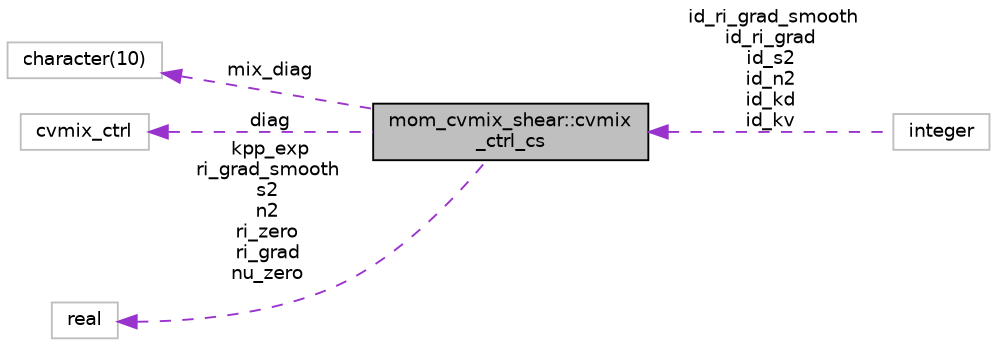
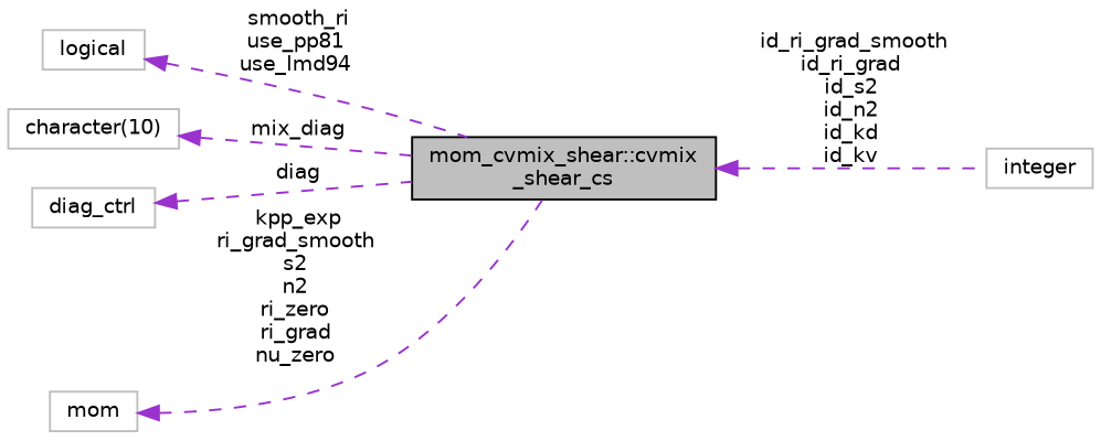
  digraph {
    rankdir=LR
    node [color=grey75 fillcolor=white fontname=Helvetica fontsize=10 shape=record style=filled]
    edge [color=darkorchid3 dir=back fontname=Helvetica fontsize=10 labelfontname=Helvetica labelfontsize=10 style=dashed]
-   n1 [color=black fillcolor=grey75 fontcolor=black height=0.2 label="mom_cvmix_shear::cvmix\l_ctrl_cs" width=0.4]
+   n1 [color=black fillcolor=grey75 fontcolor=black height=0.2 label="mom_cvmix_shear::cvmix\l_shear_cs" width=0.4]
    n2 [height=0.2 label=integer width=0.4]
+   n3 [height=0.2 label=logical width=0.4]
    n4 [height=0.2 label="character(10)" width=0.4]
-   n5 [height=0.2 label=cvmix_ctrl width=0.4]
-   n6 [height=0.2 label=real width=0.4]
+   n5 [height=0.2 label=diag_ctrl width=0.4]
+   n6 [height=0.2 label=mom width=0.4]
    n1 -> n2 [label=" id_ri_grad_smooth\nid_ri_grad\nid_s2\nid_n2\nid_kd\nid_kv"]
+   n3 -> n1 [label=" smooth_ri\nuse_pp81\nuse_lmd94"]
    n4 -> n1 [label=" mix_diag"]
    n5 -> n1 [label=" diag"]
    n6 -> n1 [label=" kpp_exp\nri_grad_smooth\ns2\nn2\nri_zero\nri_grad\nnu_zero"]
  }
